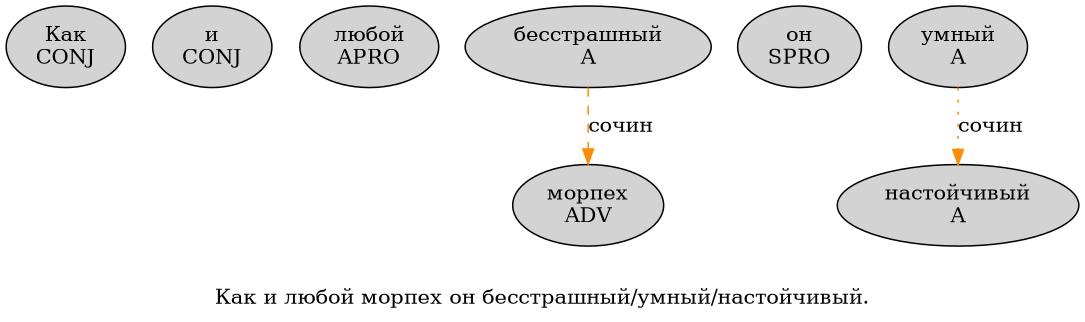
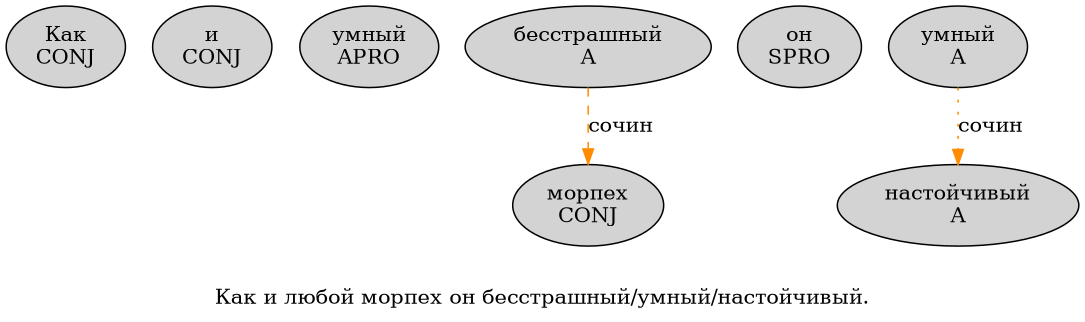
  digraph {
    label="Как и любой морпех он бесстрашный/умный/настойчивый."
    node [fillcolor=lightgray penwidth=1 shape=ellipse style=filled]
    edge [color=darkorange]
    n1 [label="Как\nCONJ"]
    n2 [label="и\nCONJ"]
-   n3 [label="любой\nAPRO"]
-   n4 [label="морпех\nADV"]
+   n3 [label="умный\nAPRO"]
+   n4 [label="морпех\nCONJ"]
    n5 [label="он\nSPRO"]
    n6 [label="бесстрашный\nA"]
    n7 [label="умный\nA"]
    n8 [label="настойчивый\nA"]
    n6 -> n4 [label="сочин" style=dashed]
    n7 -> n8 [label="сочин" style=dotted]
  }
